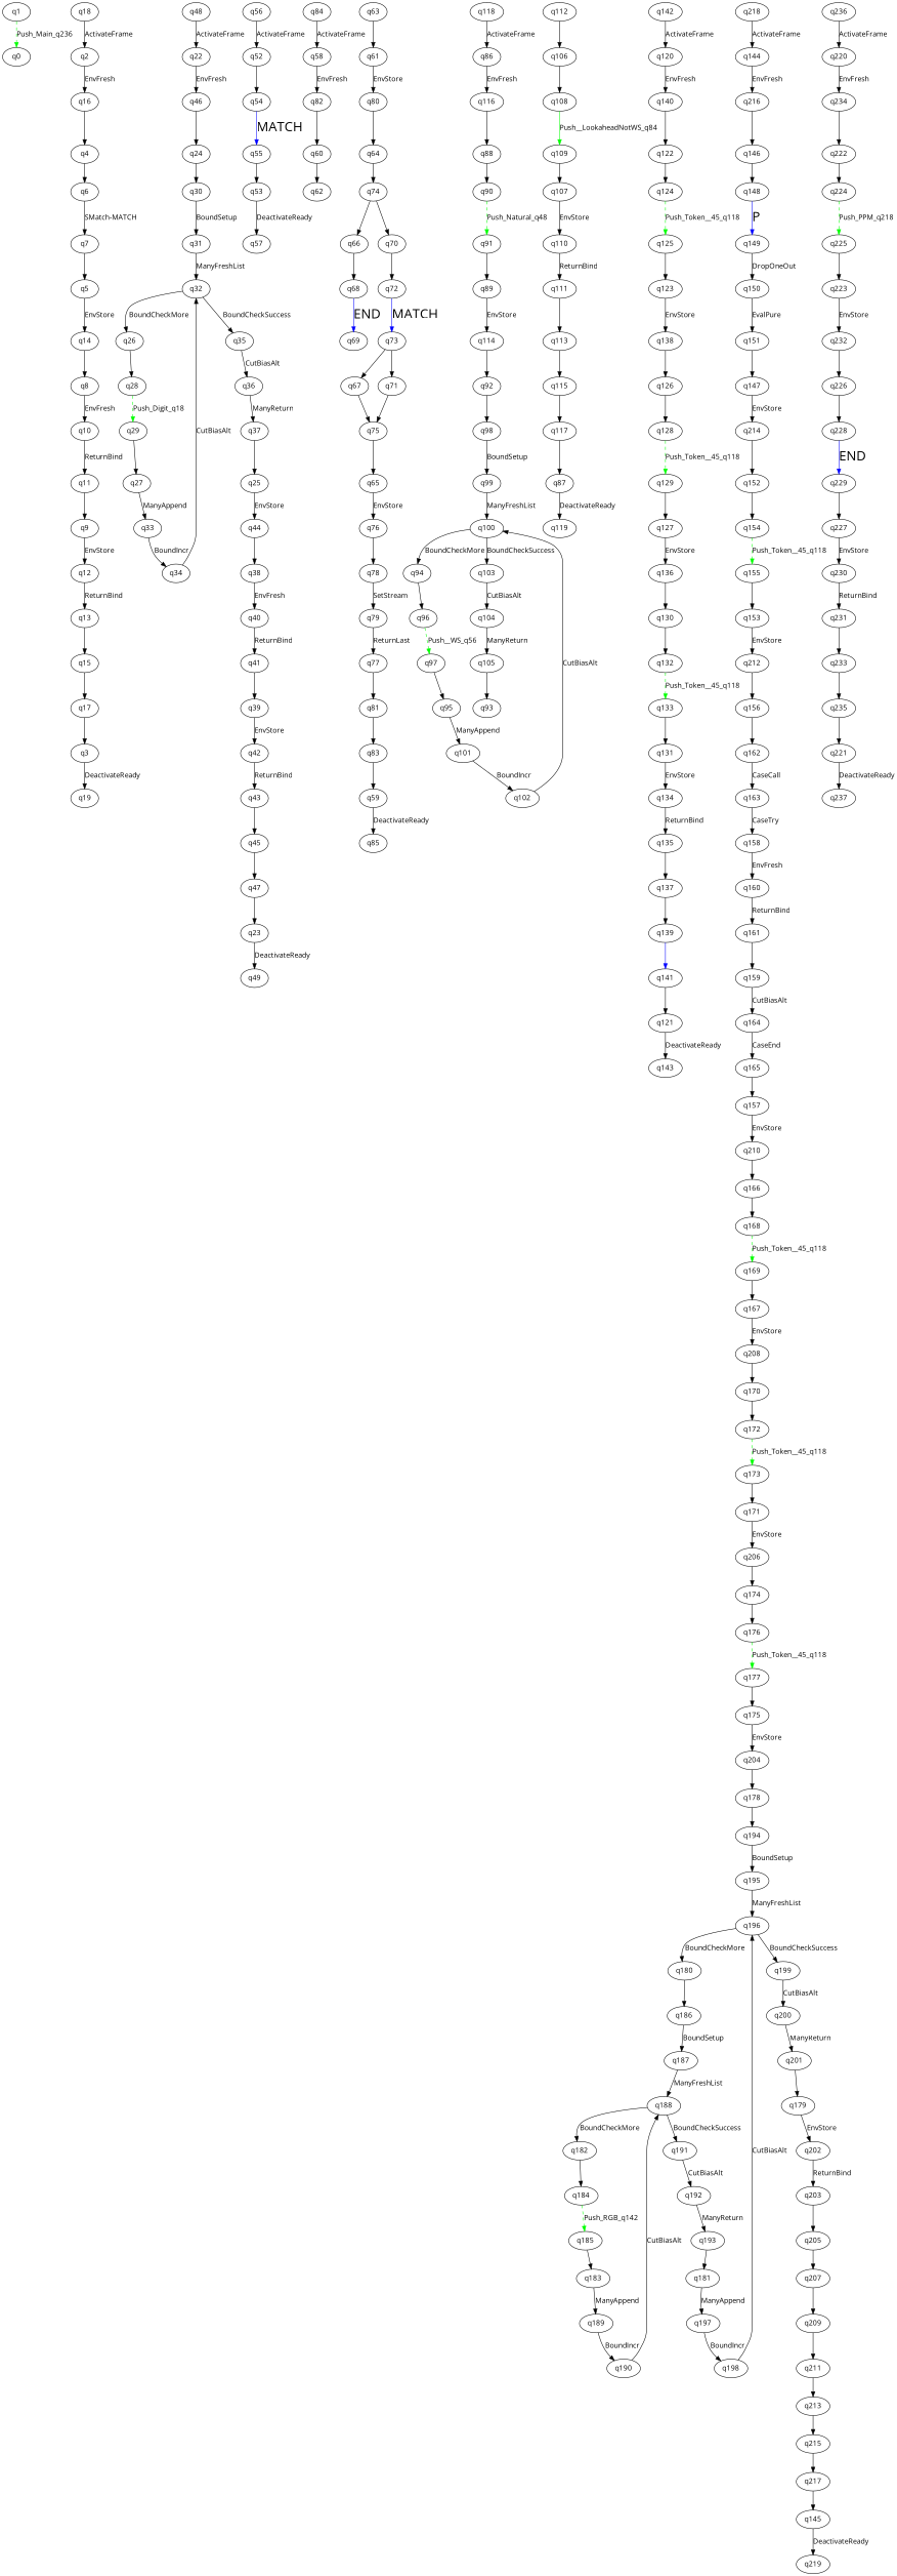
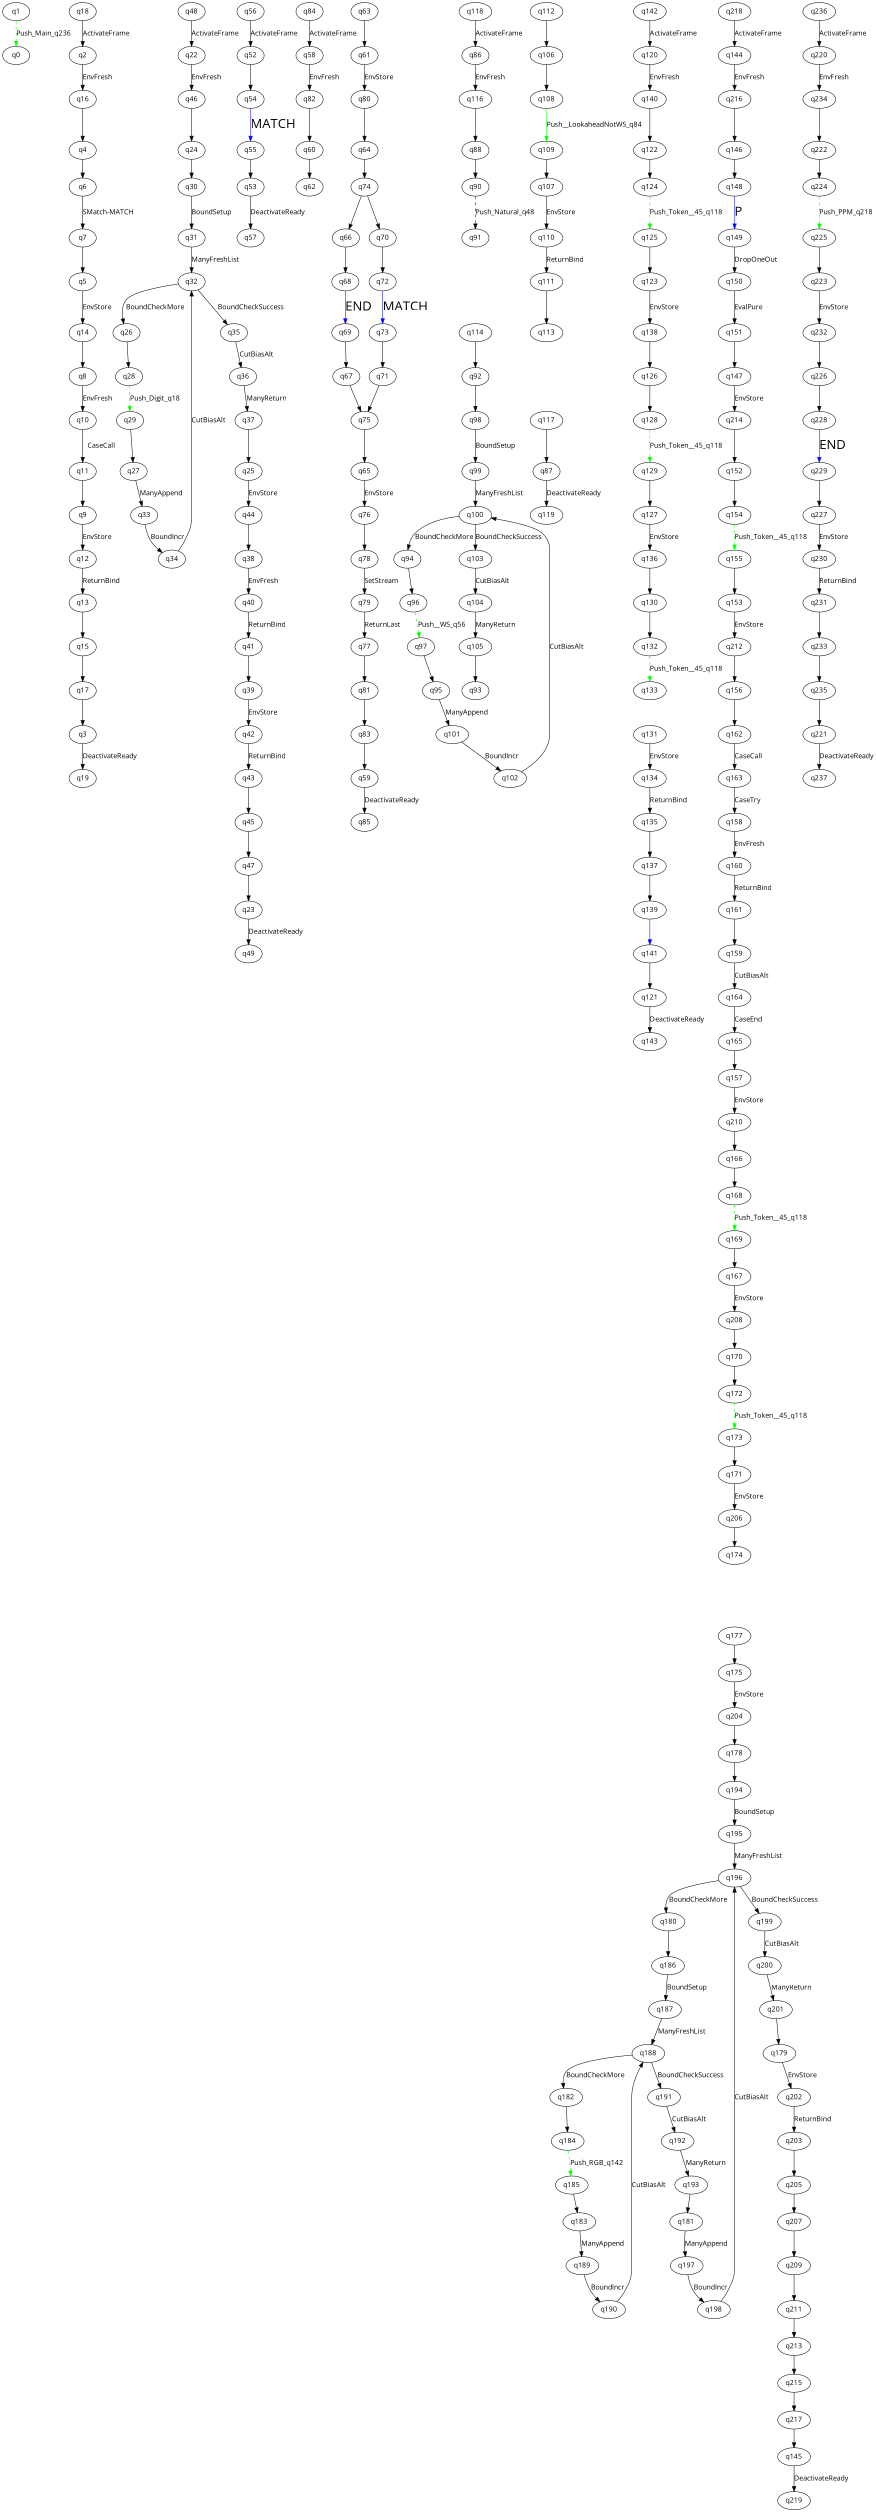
  digraph {
    fontname="Open Sans"
    rankdir=TB
    node [fontname="Open Sans"]
    edge [fontname="Open Sans"]
    q1
    q0
    q2
    q16
    q4
    q6
    q3
    q19
    q7
    q5
    q14
    q8
    q10
    q11
    q9
    q12
    q13
    q15
    q17
    q18
    q22
    q46
    q24
    q30
    q23
    q49
    q31
    q32
    q25
    q44
    q38
    q40
    q26
    q28
    q29
    q27
    q33
    q34
    q35
    q36
    q37
    q41
    q39
    q42
    q43
    q45
    q47
    q48
    q52
    q54
    q55
    q53
    q57
    q56
    q58
    q82
    q60
    q62
    q59
    q85
    q63
    q61
    q80
    q64
    q74
    q66
    q70
    q68
    q72
    q65
    q76
    q78
    q79
    q69
    q67
    q75
    q73
    q71
    q77
    q81
    q83
    q84
    q86
    q116
    q88
    q90
    q87
    q119
    q91
-   q89
    q114
    q92
    q98
    q99
    q100
    q112
    q106
    q108
    q94
    q96
    q97
    q95
    q101
    q102
    q103
    q104
    q105
    q93
    q109
    q107
    q110
    q111
    q113
-   q115
    q117
    q118
    q120
    q140
    q122
    q124
    q121
    q143
    q125
    q123
    q138
    q126
    q128
    q129
    q127
    q136
    q130
    q132
    q133
    q131
    q134
    q135
    q137
    q139
    q141
    q142
    q144
    q216
    q146
    q148
    q145
    q219
    q149
    q150
    q147
    q214
    q152
    q154
    q151
    q155
    q153
    q212
    q156
    q162
    q163
    q158
    q157
    q210
    q166
    q168
    q160
    q161
    q159
    q164
    q165
    q169
    q167
    q208
    q170
    q172
    q173
    q171
    q206
    q174
-   q176
    q177
    q175
    q204
    q178
    q194
    q195
    q196
    q179
    q202
    q203
    q205
    q180
    q186
    q187
    q188
    q181
    q197
    q198
    q182
    q184
    q185
    q183
    q189
    q190
    q191
    q192
    q193
    q199
    q200
    q201
    q207
    q209
    q211
    q213
    q215
    q217
    q218
    q220
    q234
    q222
    q224
    q221
    q237
    q225
    q223
    q232
    q226
    q228
    q229
    q227
    q230
    q231
    q233
    q235
    q236
    q1 -> q0 [color=green label=Push_Main_q236 style=dashed]
    q2 -> q16 [label=EnvFresh]
    q16 -> q4
    q4 -> q6
    q6 -> q7 [label="SMatch-MATCH"]
    q3 -> q19 [label=DeactivateReady]
    q7 -> q5
    q5 -> q14 [label=EnvStore]
    q14 -> q8
    q8 -> q10 [label=EnvFresh]
-   q10 -> q11 [label=ReturnBind]
+   q10 -> q11 [label=CaseCall]
    q11 -> q9
    q9 -> q12 [label=EnvStore]
    q12 -> q13 [label=ReturnBind]
    q13 -> q15
    q15 -> q17
    q17 -> q3
    q18 -> q2 [label=ActivateFrame]
    q22 -> q46 [label=EnvFresh]
    q46 -> q24
    q24 -> q30
    q30 -> q31 [label=BoundSetup]
    q23 -> q49 [label=DeactivateReady]
    q31 -> q32 [label=ManyFreshList]
    q32 -> q26 [label=BoundCheckMore]
    q32 -> q35 [label=BoundCheckSuccess]
    q25 -> q44 [label=EnvStore]
    q44 -> q38
    q38 -> q40 [label=EnvFresh]
    q40 -> q41 [label=ReturnBind]
    q26 -> q28
    q28 -> q29 [color=green label=Push_Digit_q18 style=dashed]
    q29 -> q27
    q27 -> q33 [label=ManyAppend]
    q33 -> q34 [label=BoundIncr]
    q34 -> q32 [label=CutBiasAlt]
    q35 -> q36 [label=CutBiasAlt]
    q36 -> q37 [label=ManyReturn]
    q37 -> q25
    q41 -> q39
    q39 -> q42 [label=EnvStore]
    q42 -> q43 [label=ReturnBind]
    q43 -> q45
    q45 -> q47
    q47 -> q23
    q48 -> q22 [label=ActivateFrame]
    q52 -> q54
    q54 -> q55 [color=blue fontsize=26 label=MATCH]
    q55 -> q53
    q53 -> q57 [label=DeactivateReady]
    q56 -> q52 [label=ActivateFrame]
    q58 -> q82 [label=EnvFresh]
    q82 -> q60
    q60 -> q62
    q59 -> q85 [label=DeactivateReady]
    q63 -> q61
    q61 -> q80 [label=EnvStore]
    q80 -> q64
    q64 -> q74
    q74 -> q66
    q74 -> q70
    q66 -> q68
    q70 -> q72
    q68 -> q69 [color=blue fontsize=26 label=END]
    q72 -> q73 [color=blue fontsize=26 label=MATCH]
    q65 -> q76 [label=EnvStore]
    q76 -> q78
    q78 -> q79 [label=SetStream]
    q79 -> q77 [label=ReturnLast]
-   q73 -> q67
+   q69 -> q67
    q67 -> q75
    q75 -> q65
    q73 -> q71
    q71 -> q75
    q77 -> q81
    q81 -> q83
    q83 -> q59
    q84 -> q58 [label=ActivateFrame]
    q86 -> q116 [label=EnvFresh]
    q116 -> q88
    q88 -> q90
-   q90 -> q91 [color=green label=Push_Natural_q48 style=dashed]
+   q90 -> q91 [color=black label=Push_Natural_q48 style=dashed]
    q87 -> q119 [label=DeactivateReady]
-   q91 -> q89
-   q89 -> q114 [label=EnvStore]
    q114 -> q92
    q92 -> q98
    q98 -> q99 [label=BoundSetup]
    q99 -> q100 [label=ManyFreshList]
    q100 -> q94 [label=BoundCheckMore]
    q100 -> q103 [label=BoundCheckSuccess]
    q112 -> q106
    q106 -> q108
    q108 -> q109 [color=green label=Push__LookaheadNotWS_q84 style=solid]
    q94 -> q96
    q96 -> q97 [color=green label=Push__WS_q56 style=dashed]
    q97 -> q95
    q95 -> q101 [label=ManyAppend]
    q101 -> q102 [label=BoundIncr]
    q102 -> q100 [label=CutBiasAlt]
    q103 -> q104 [label=CutBiasAlt]
    q104 -> q105 [label=ManyReturn]
    q105 -> q93
    q109 -> q107
    q107 -> q110 [label=EnvStore]
    q110 -> q111 [label=ReturnBind]
    q111 -> q113
-   q113 -> q115
-   q115 -> q117
    q117 -> q87
    q118 -> q86 [label=ActivateFrame]
    q120 -> q140 [label=EnvFresh]
    q140 -> q122
    q122 -> q124
    q124 -> q125 [color=green label=Push_Token__45_q118 style=dashed]
    q121 -> q143 [label=DeactivateReady]
    q125 -> q123
    q123 -> q138 [label=EnvStore]
    q138 -> q126
    q126 -> q128
    q128 -> q129 [color=green label=Push_Token__45_q118 style=dashed]
    q129 -> q127
    q127 -> q136 [label=EnvStore]
    q136 -> q130
    q130 -> q132
    q132 -> q133 [color=green label=Push_Token__45_q118 style=dashed]
-   q133 -> q131
    q131 -> q134 [label=EnvStore]
    q134 -> q135 [label=ReturnBind]
    q135 -> q137
    q137 -> q139
    q139 -> q141 [color=blue]
    q141 -> q121
    q142 -> q120 [label=ActivateFrame]
    q144 -> q216 [label=EnvFresh]
    q216 -> q146
    q146 -> q148
    q148 -> q149 [color=blue fontsize=26 label=P]
    q145 -> q219 [label=DeactivateReady]
    q149 -> q150 [label=DropOneOut]
    q150 -> q151 [label=EvalPure]
    q147 -> q214 [label=EnvStore]
    q214 -> q152
    q152 -> q154
    q154 -> q155 [color=green label=Push_Token__45_q118 style=dashed]
    q151 -> q147
    q155 -> q153
    q153 -> q212 [label=EnvStore]
    q212 -> q156
    q156 -> q162
    q162 -> q163 [label=CaseCall]
    q163 -> q158 [label=CaseTry]
    q158 -> q160 [label=EnvFresh]
    q157 -> q210 [label=EnvStore]
    q210 -> q166
    q166 -> q168
    q168 -> q169 [color=green label=Push_Token__45_q118 style=dashed]
    q160 -> q161 [label=ReturnBind]
    q161 -> q159
    q159 -> q164 [label=CutBiasAlt]
    q164 -> q165 [label=CaseEnd]
    q165 -> q157
    q169 -> q167
    q167 -> q208 [label=EnvStore]
    q208 -> q170
    q170 -> q172
    q172 -> q173 [color=green label=Push_Token__45_q118 style=dashed]
    q173 -> q171
    q171 -> q206 [label=EnvStore]
    q206 -> q174
-   q174 -> q176
-   q176 -> q177 [color=green label=Push_Token__45_q118 style=dashed]
    q177 -> q175
    q175 -> q204 [label=EnvStore]
    q204 -> q178
    q178 -> q194
    q194 -> q195 [label=BoundSetup]
    q195 -> q196 [label=ManyFreshList]
    q196 -> q180 [label=BoundCheckMore]
    q196 -> q199 [label=BoundCheckSuccess]
    q179 -> q202 [label=EnvStore]
    q202 -> q203 [label=ReturnBind]
    q203 -> q205
    q205 -> q207
    q180 -> q186
    q186 -> q187 [label=BoundSetup]
    q187 -> q188 [label=ManyFreshList]
    q188 -> q182 [label=BoundCheckMore]
    q188 -> q191 [label=BoundCheckSuccess]
    q181 -> q197 [label=ManyAppend]
    q197 -> q198 [label=BoundIncr]
    q198 -> q196 [label=CutBiasAlt]
    q182 -> q184
    q184 -> q185 [color=green label=Push_RGB_q142 style=dashed]
    q185 -> q183
    q183 -> q189 [label=ManyAppend]
    q189 -> q190 [label=BoundIncr]
    q190 -> q188 [label=CutBiasAlt]
    q191 -> q192 [label=CutBiasAlt]
    q192 -> q193 [label=ManyReturn]
    q193 -> q181
    q199 -> q200 [label=CutBiasAlt]
    q200 -> q201 [label=ManyReturn]
    q201 -> q179
    q207 -> q209
    q209 -> q211
    q211 -> q213
    q213 -> q215
    q215 -> q217
    q217 -> q145
    q218 -> q144 [label=ActivateFrame]
    q220 -> q234 [label=EnvFresh]
    q234 -> q222
    q222 -> q224
    q224 -> q225 [color=green label=Push_PPM_q218 style=dashed]
    q221 -> q237 [label=DeactivateReady]
    q225 -> q223
    q223 -> q232 [label=EnvStore]
    q232 -> q226
    q226 -> q228
    q228 -> q229 [color=blue fontsize=26 label=END]
    q229 -> q227
    q227 -> q230 [label=EnvStore]
    q230 -> q231 [label=ReturnBind]
    q231 -> q233
    q233 -> q235
    q235 -> q221
    q236 -> q220 [label=ActivateFrame]
  }
